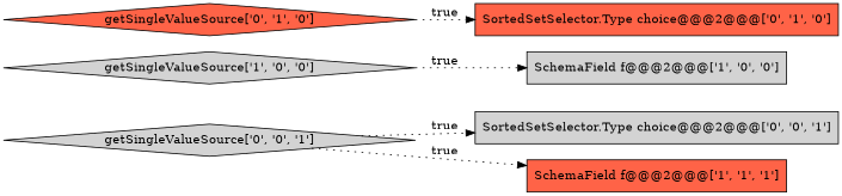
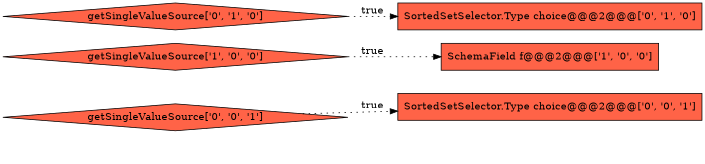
  digraph {
    rankdir=LR
    node [fillcolor=tomato shape=box style=filled]
    edge [style=dotted]
-   n1 [fillcolor=lightgray label="SortedSetSelector.Type choice@@@2@@@['0', '0', '1']"]
-   n2 [fillcolor=lightgray label="SchemaField f@@@2@@@['1', '0', '0']"]
-   n3 [fillcolor=lightgray label="getSingleValueSource['0', '0', '1']" shape=diamond]
-   n4 [label="SchemaField f@@@2@@@['1', '1', '1']"]
+   n1 [label="SortedSetSelector.Type choice@@@2@@@['0', '0', '1']"]
+   n2 [label="SchemaField f@@@2@@@['1', '0', '0']"]
+   n3 [label="getSingleValueSource['0', '0', '1']" shape=diamond]
    n5 [label="getSingleValueSource['0', '1', '0']" shape=diamond]
    n6 [label="SortedSetSelector.Type choice@@@2@@@['0', '1', '0']"]
-   n7 [fillcolor=lightgray label="getSingleValueSource['1', '0', '0']" shape=diamond]
+   n7 [label="getSingleValueSource['1', '0', '0']" shape=diamond]
    n3 -> n1 [label=true]
-   n3 -> n4 [label=true]
    n5 -> n6 [label=true]
    n7 -> n2 [label=true]
  }
